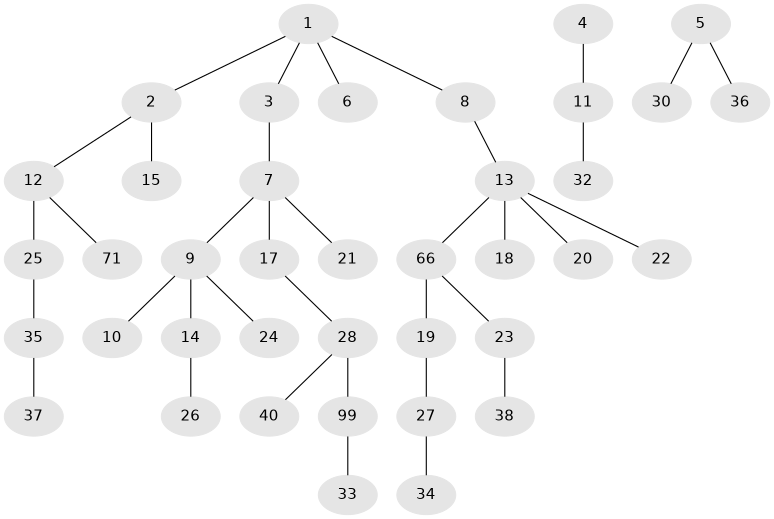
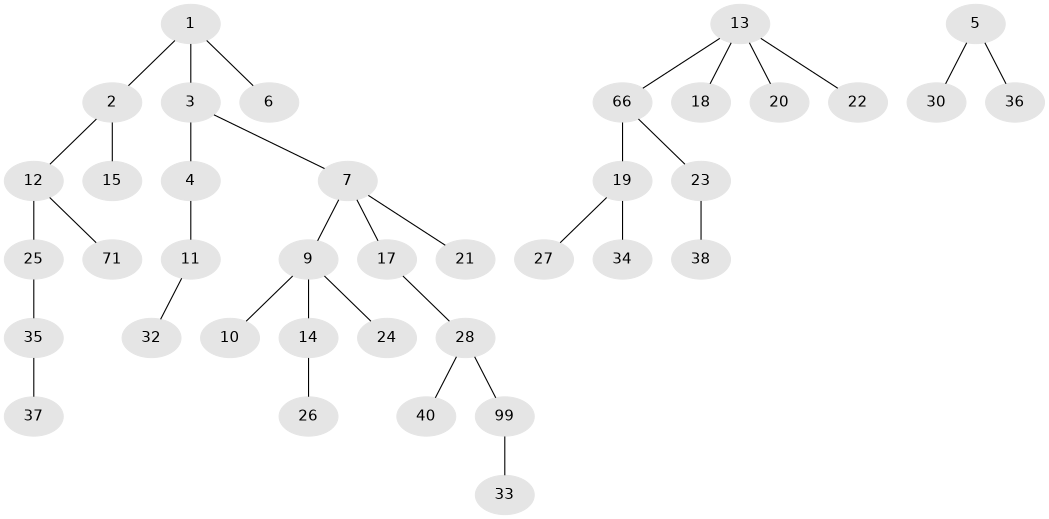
  graph {
    fontname="DejaVu Sans"
    node [color=gray90 fontname="DejaVu Sans" style=filled]
    edge [fontname="DejaVu Sans" weight=1.0]
    1
    2
    3
    6
-   8
    12
    15
    4
    7
    13
    25
    n12 [label=71]
    11
    9
    17
    21
    5
    30
    36
    32
    10
    14
    24
    28
    n25 [label=66]
    18
    20
    22
    26
    35
    19
    23
    27
    34
    38
    40
    n37 [label=99]
    37
    33
    1 -- 2
    1 -- 3
    1 -- 6
-   1 -- 8
    2 -- 12
    2 -- 15
+   3 -- 4
    3 -- 7
-   8 -- 13
    12 -- 25 [weight=3.0]
    12 -- n12
    4 -- 11
    7 -- 9
    7 -- 17
    7 -- 21
    13 -- n25
    13 -- 18
    13 -- 20
    13 -- 22
    25 -- 35
    11 -- 32
    9 -- 10
    9 -- 14
    9 -- 24
    17 -- 28
    5 -- 30
    5 -- 36
    14 -- 26
    28 -- 40
    28 -- n37
    n25 -- 19 [weight=2.0]
    n25 -- 23
    35 -- 37
    19 -- 27
-   27 -- 34
+   19 -- 34
    23 -- 38
    n37 -- 33 [weight=2.0]
  }
